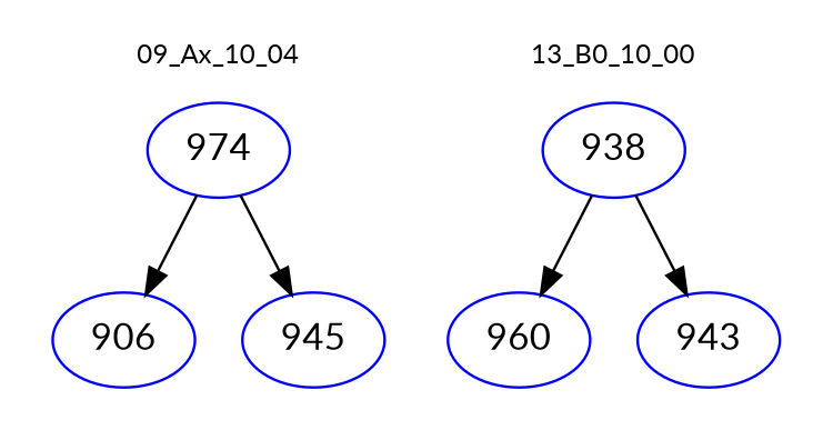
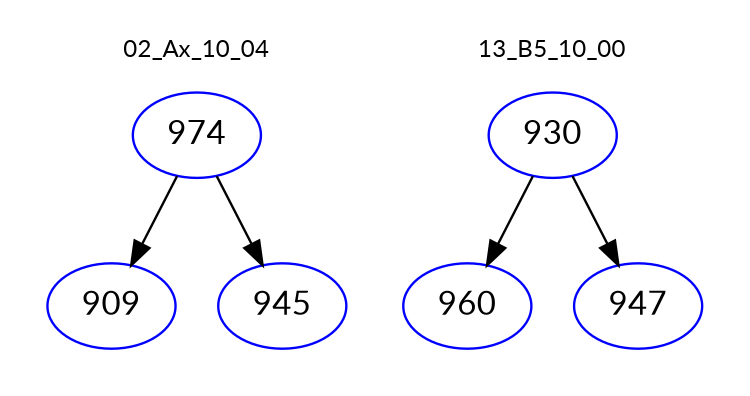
  digraph {
    fontname=Lato
    node [color=blue fontname=Lato]
    edge [color=black fontname=Lato]
    n1 [label=974]
-   n2 [label=906]
+   n2 [label=909]
    n3 [label=945]
-   n4 [label=938]
+   n4 [label=930]
    n5 [label=960]
-   n6 [label=943]
+   n6 [label=947]
    subgraph cluster_1 {
      color=white
      fontsize=10
-     label="09_Ax_10_04"
+     label="02_Ax_10_04"
      n1
      n2
      n3
    }
    subgraph cluster_2 {
      color=white
      fontsize=10
-     label="13_B0_10_00"
+     label="13_B5_10_00"
      n4
      n5
      n6
    }
    n1 -> n2
    n1 -> n3
    n4 -> n5
    n4 -> n6
  }
